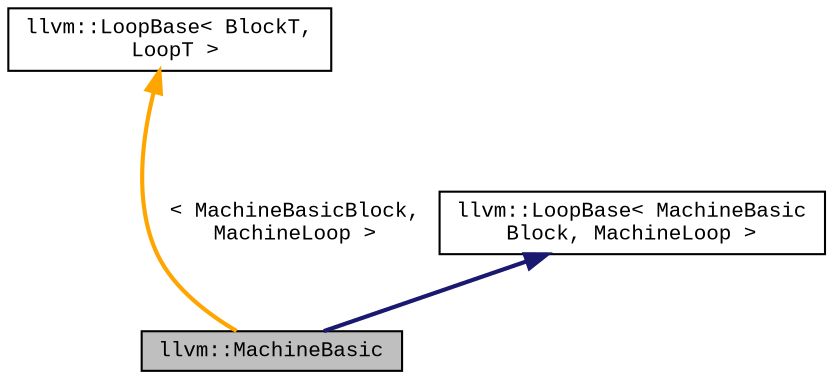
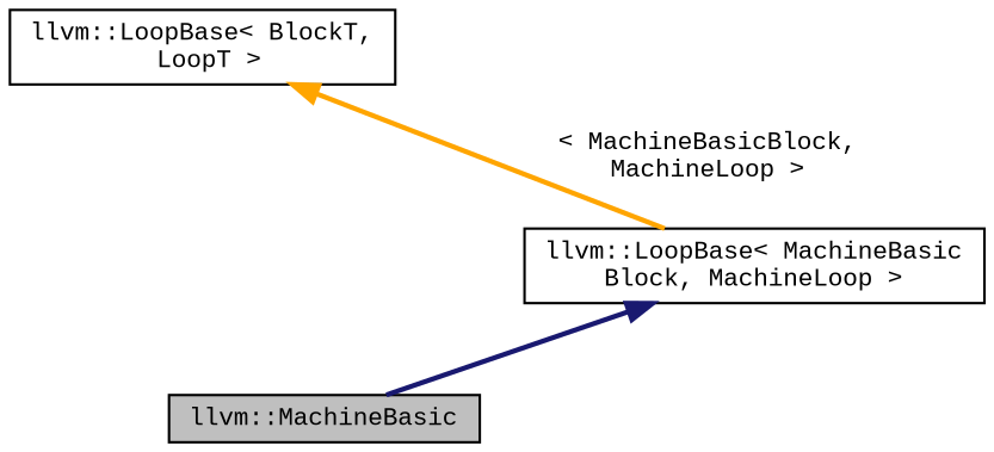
  digraph {
    fontname="Liberation Mono"
    node [color=black fontname="Liberation Mono" fontsize=10 shape=box]
    edge [dir=back fontname="Liberation Mono" fontsize=10 labelfontname=Helvetica labelfontsize=10 style=bold]
    n1 [fillcolor=grey75 fontcolor=black height=0.2 label="llvm::MachineBasic" style=filled width=0.4]
    n2 [height=0.2 label="llvm::LoopBase\< MachineBasic\lBlock, MachineLoop \>" width=0.4]
    n3 [height=0.2 label="llvm::LoopBase\< BlockT,\l LoopT \>" width=0.4]
    n2 -> n1 [color=midnightblue]
-   n3 -> n1 [color=orange label=" \< MachineBasicBlock,\l MachineLoop \>"]
+   n3 -> n2 [color=orange label=" \< MachineBasicBlock,\l MachineLoop \>"]
  }
